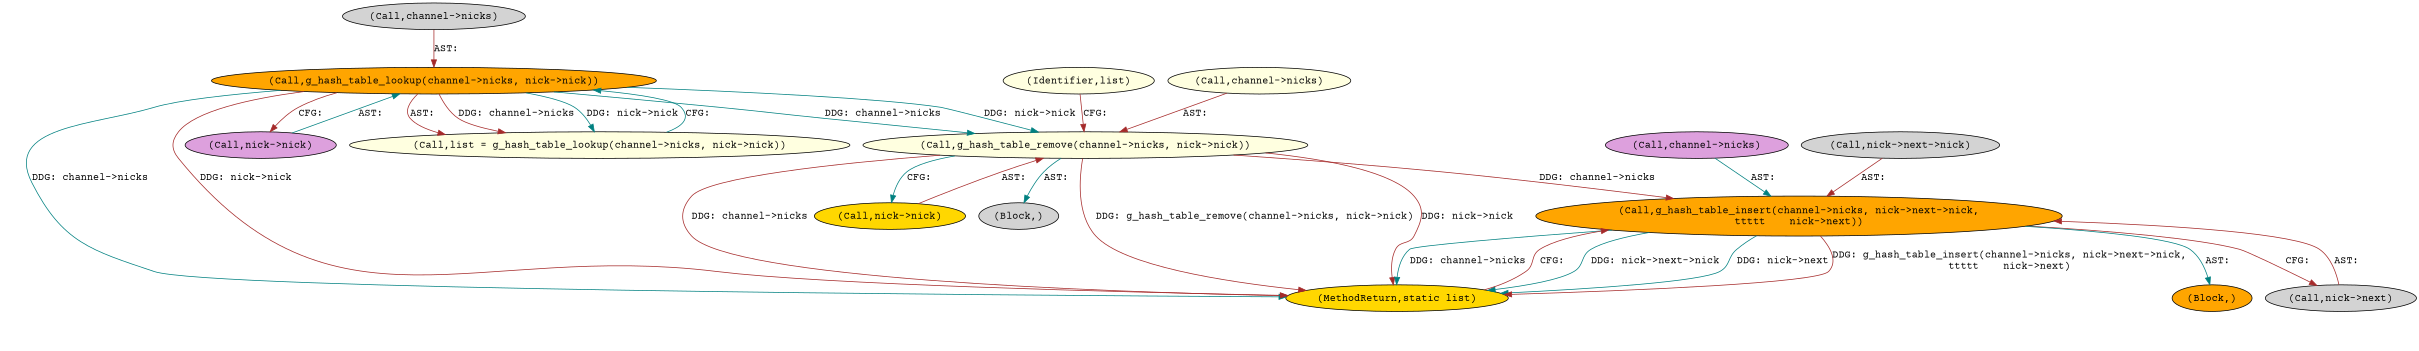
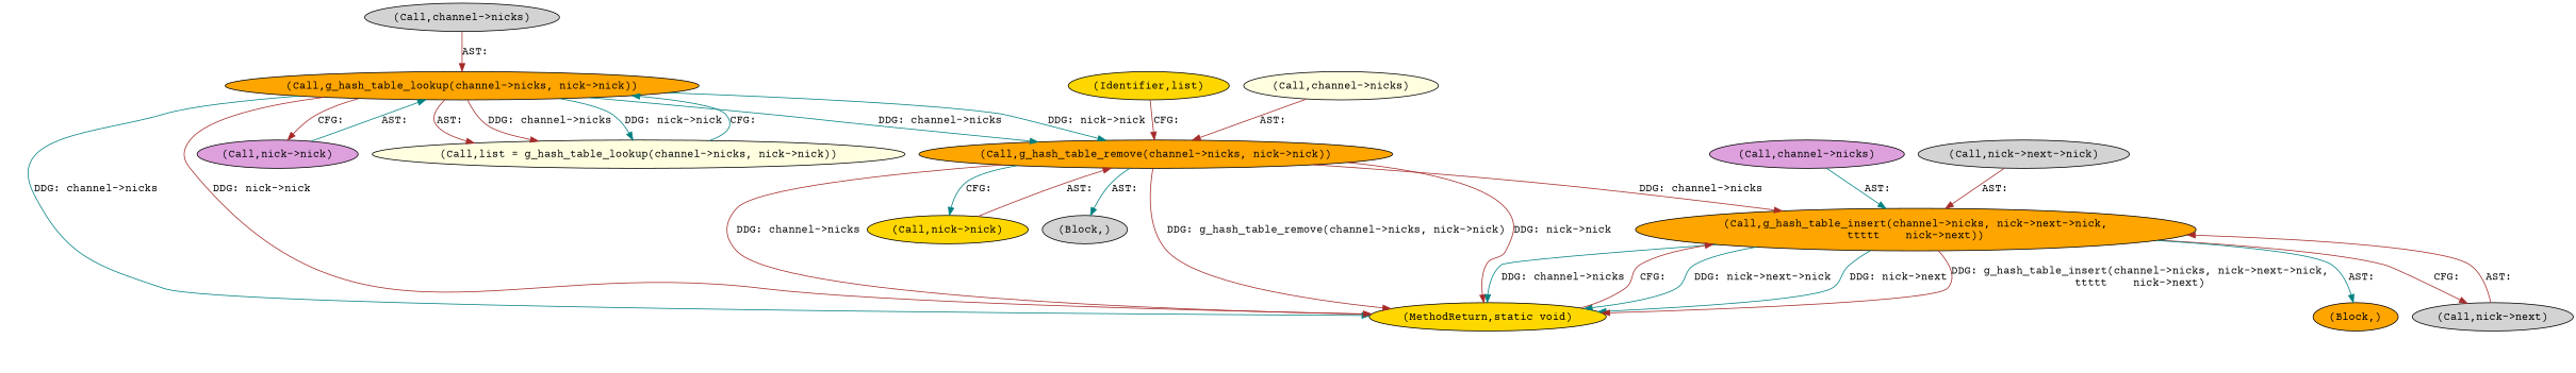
  digraph {
    fontname="Courier Prime"
    node [fillcolor=orange fontname="Courier Prime" style=filled]
    edge [color=brown fontname="Courier Prime"]
-   n1 [fillcolor=lightyellow label="(Call,g_hash_table_remove(channel->nicks, nick->nick))"]
+   n1 [label="(Call,g_hash_table_remove(channel->nicks, nick->nick))"]
    n2 [label="(Call,g_hash_table_insert(channel->nicks, nick->next->nick,\n\t\t\t\t\t    nick->next))"]
    n3 [fillcolor=lightgrey label="(Block,)"]
-   n4 [fillcolor=gold label="(MethodReturn,static list)"]
+   n4 [fillcolor=gold label="(MethodReturn,static void)"]
    n5 [fillcolor=gold label="(Call,nick->nick)"]
    n6 [fillcolor=lightgrey label="(Call,nick->next)"]
    n7 [label="(Block,)"]
    n8 [label="(Call,g_hash_table_lookup(channel->nicks, nick->nick))"]
    n9 [fillcolor=plum label="(Call,nick->nick)"]
    n10 [fillcolor=lightyellow label="(Call,list = g_hash_table_lookup(channel->nicks, nick->nick))"]
    n11 [fillcolor=lightgrey label="(Call,channel->nicks)"]
    n12 [fillcolor=plum label="(Call,channel->nicks)"]
    n13 [fillcolor=lightgrey label="(Call,nick->next->nick)"]
-   n14 [fillcolor=lightyellow label="(Identifier,list)"]
+   n14 [fillcolor=gold label="(Identifier,list)"]
    n15 [fillcolor=lightyellow label="(Call,channel->nicks)"]
    n1 -> n2 [label="DDG: channel->nicks"]
    n1 -> n3 [color=teal label="AST: "]
    n1 -> n4 [label="DDG: g_hash_table_remove(channel->nicks, nick->nick)"]
    n1 -> n4 [label="DDG: nick->nick"]
    n1 -> n4 [label="DDG: channel->nicks"]
    n1 -> n5 [color=teal label="CFG: "]
    n2 -> n4 [color=teal label="DDG: nick->next->nick"]
    n2 -> n4 [color=teal label="DDG: nick->next"]
    n2 -> n4 [label="DDG: g_hash_table_insert(channel->nicks, nick->next->nick,\n\t\t\t\t\t    nick->next)"]
    n2 -> n4 [color=teal label="DDG: channel->nicks"]
    n2 -> n6 [label="CFG: "]
    n2 -> n7 [color=teal label="AST: "]
    n4 -> n2 [label="CFG: "]
    n5 -> n1 [label="AST: "]
    n6 -> n2 [label="AST: "]
    n8 -> n1 [color=teal label="DDG: channel->nicks"]
    n8 -> n1 [color=teal label="DDG: nick->nick"]
    n8 -> n4 [color=teal label="DDG: channel->nicks"]
    n8 -> n4 [label="DDG: nick->nick"]
    n8 -> n9 [label="CFG: "]
    n8 -> n10 [label="AST: "]
    n8 -> n10 [label="DDG: channel->nicks"]
    n8 -> n10 [color=teal label="DDG: nick->nick"]
    n9 -> n8 [color=teal label="AST: "]
    n10 -> n8 [color=teal label="CFG: "]
    n11 -> n8 [label="AST: "]
    n12 -> n2 [color=teal label="AST: "]
    n13 -> n2 [label="AST: "]
    n14 -> n1 [label="CFG: "]
    n15 -> n1 [label="AST: "]
  }
